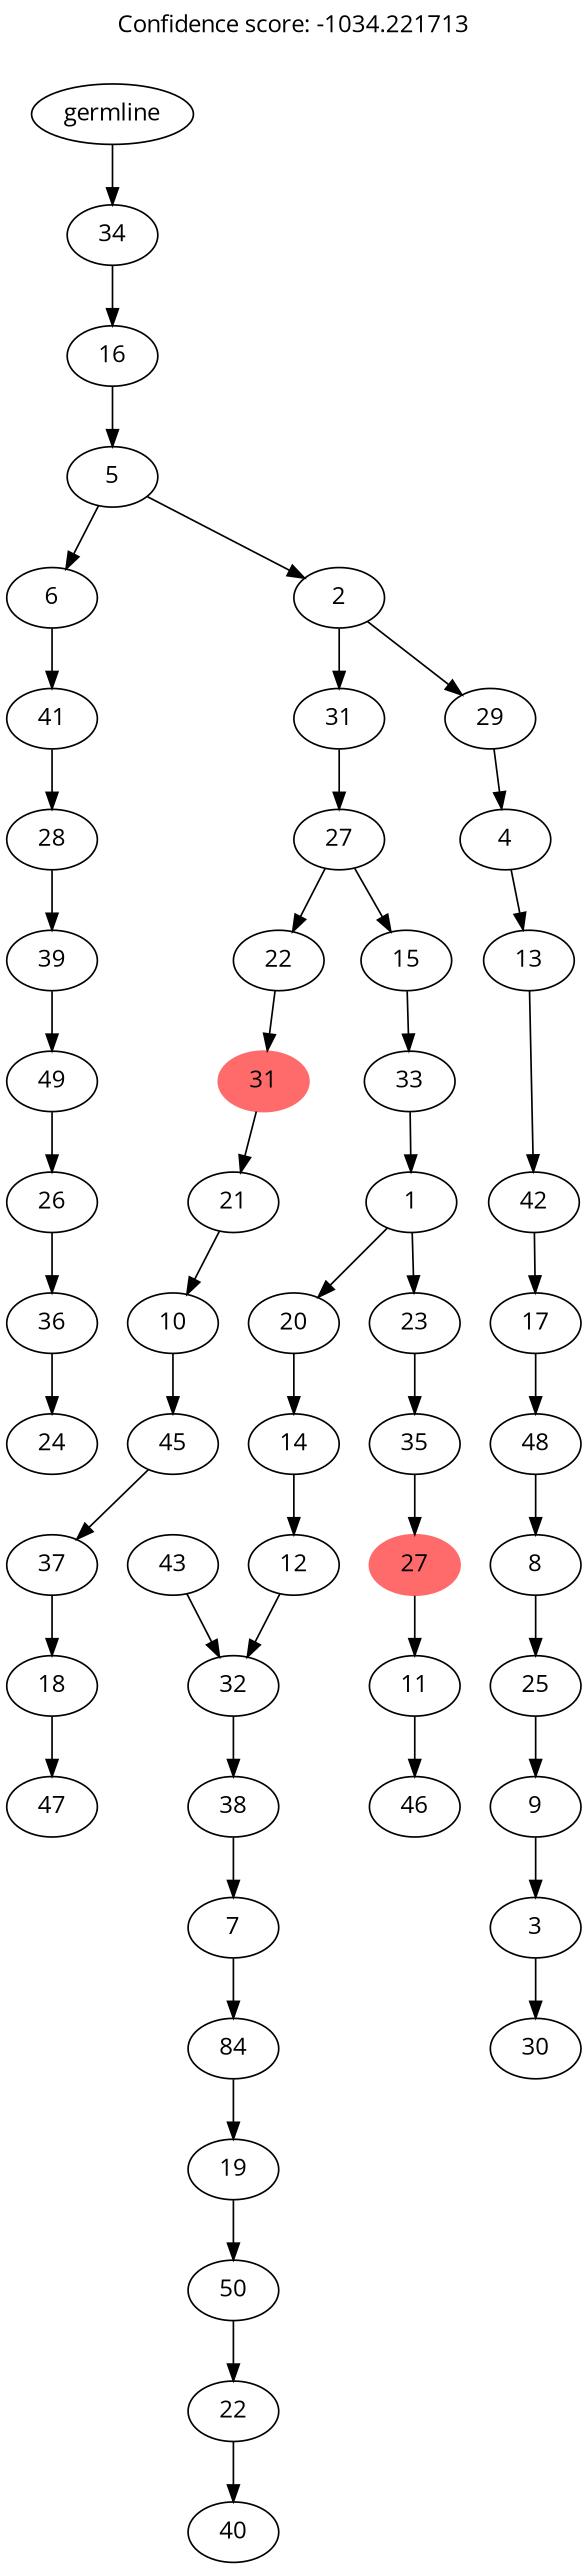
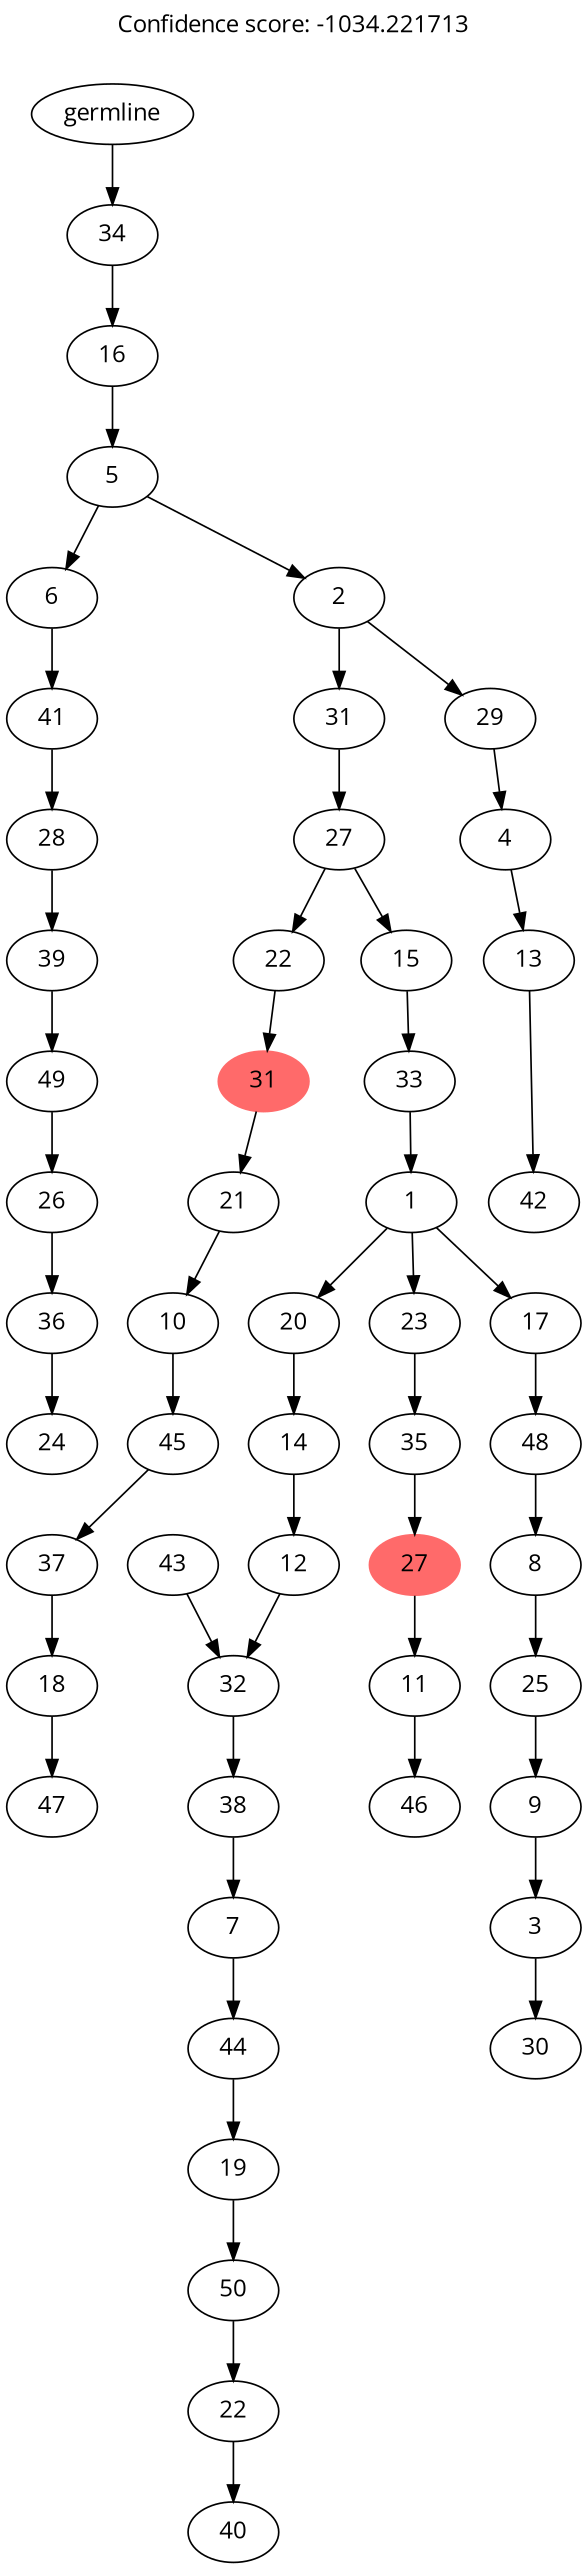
  digraph {
    fontname="Open Sans"
    label="Confidence score: -1034.221713"
    labelloc=t
    node [fontname="Open Sans"]
    edge [fontname="Open Sans"]
    n1 [label=36]
    n2 [label=24]
    n3 [label=26]
    n4 [label=49]
    n5 [label=39]
    n6 [label=28]
    n7 [label=41]
    n8 [label=6]
    n9 [label=3]
    n10 [label=30]
    n11 [label=9]
    n12 [label=25]
    n13 [label=8]
    n14 [label=48]
    n15 [label=17]
    n16 [label=42]
    n17 [label=13]
    n18 [label=4]
    n19 [label=29]
    n20 [label=11]
    n21 [label=46]
    n22 [color=indianred1 label=27 style=filled]
    n23 [label=35]
    n24 [label=23]
    n25 [label=22]
    n26 [label=40]
    n27 [label=50]
    n28 [label=19]
-   n29 [label=84]
+   n29 [label=44]
    n30 [label=7]
    n31 [label=38]
    n32 [label=32]
    n33 [label=43]
    n34 [label=12]
    n35 [label=14]
    n36 [label=20]
    n37 [label=1]
    n38 [label=33]
    n39 [label=15]
    n40 [label=18]
    n41 [label=47]
    n42 [label=37]
    n43 [label=45]
    n44 [label=10]
    n45 [label=21]
    n46 [color=indianred1 label=31 style=filled]
    n47 [label=22]
    n48 [label=27]
    n49 [label=31]
    n50 [label=2]
    n51 [label=5]
    n52 [label=16]
    n53 [label=34]
    n54 [label=germline]
    n1 -> n2
    n3 -> n1
    n4 -> n3
    n5 -> n4
    n6 -> n5
    n7 -> n6
    n8 -> n7
    n9 -> n10
    n11 -> n9
    n12 -> n11
    n13 -> n12
    n14 -> n13
    n15 -> n14
-   n16 -> n15
+   n37 -> n15
    n17 -> n16
    n18 -> n17
    n19 -> n18
    n20 -> n21
    n22 -> n20
    n23 -> n22
    n24 -> n23
    n25 -> n26
    n27 -> n25
    n28 -> n27
    n29 -> n28
    n30 -> n29
    n31 -> n30
    n32 -> n31
    n33 -> n32
    n34 -> n32
    n35 -> n34
    n36 -> n35
    n37 -> n24
    n37 -> n36
    n38 -> n37
    n39 -> n38
    n40 -> n41
    n42 -> n40
    n43 -> n42
    n44 -> n43
    n45 -> n44
    n46 -> n45
    n47 -> n46
    n48 -> n39
    n48 -> n47
    n49 -> n48
    n50 -> n19
    n50 -> n49
    n51 -> n8
    n51 -> n50
    n52 -> n51
    n53 -> n52
    n54 -> n53
  }
